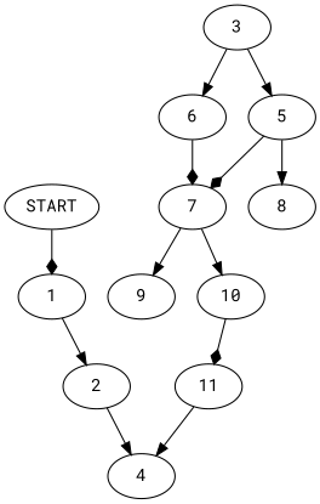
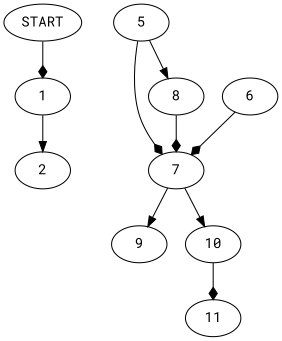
  digraph {
    fontname="Roboto Mono"
    node [fontname="Roboto Mono"]
    edge [arrowhead=normal fontname="Roboto Mono"]
    n1 [label=START]
    1
    2
-   4
-   3
    5
    6
    7
    8
    9
    10
    11
    n1 -> 1 [arrowhead=diamond]
    1 -> 2
-   2 -> 4
-   3 -> 5
-   3 -> 6
    5 -> 7 [arrowhead=diamond]
    5 -> 8
    6 -> 7 [arrowhead=diamond]
    7 -> 9
    7 -> 10
+   8 -> 7 [arrowhead=diamond]
    10 -> 11 [arrowhead=diamond]
-   11 -> 4
  }
